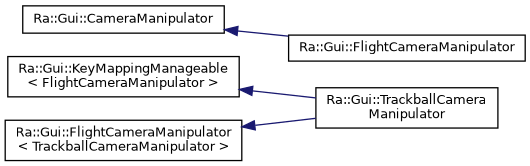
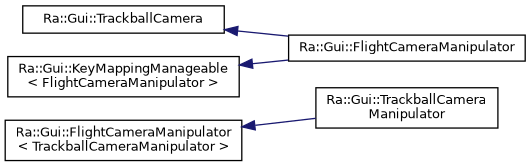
  digraph {
    rankdir=LR
    node [color=black fillcolor=white fontname=Helvetica fontsize=10 shape=record style=filled]
    edge [color=midnightblue dir=back fontname=Helvetica fontsize=10 labelfontname=Helvetica labelfontsize=10 style=solid]
-   n1 [height=0.2 label="Ra::Gui::CameraManipulator" width=0.4]
+   n1 [height=0.2 label="Ra::Gui::TrackballCamera" width=0.4]
    n2 [height=0.2 label="Ra::Gui::FlightCameraManipulator" width=0.4]
    n3 [height=0.2 label="Ra::Gui::TrackballCamera\lManipulator" width=0.4]
    n4 [height=0.2 label="Ra::Gui::KeyMappingManageable\l\< FlightCameraManipulator \>" width=0.4]
    n5 [height=0.2 label="Ra::Gui::FlightCameraManipulator\l\< TrackballCameraManipulator \>" width=0.4]
    n1 -> n2
-   n4 -> n3
+   n4 -> n2
    n5 -> n3
  }
